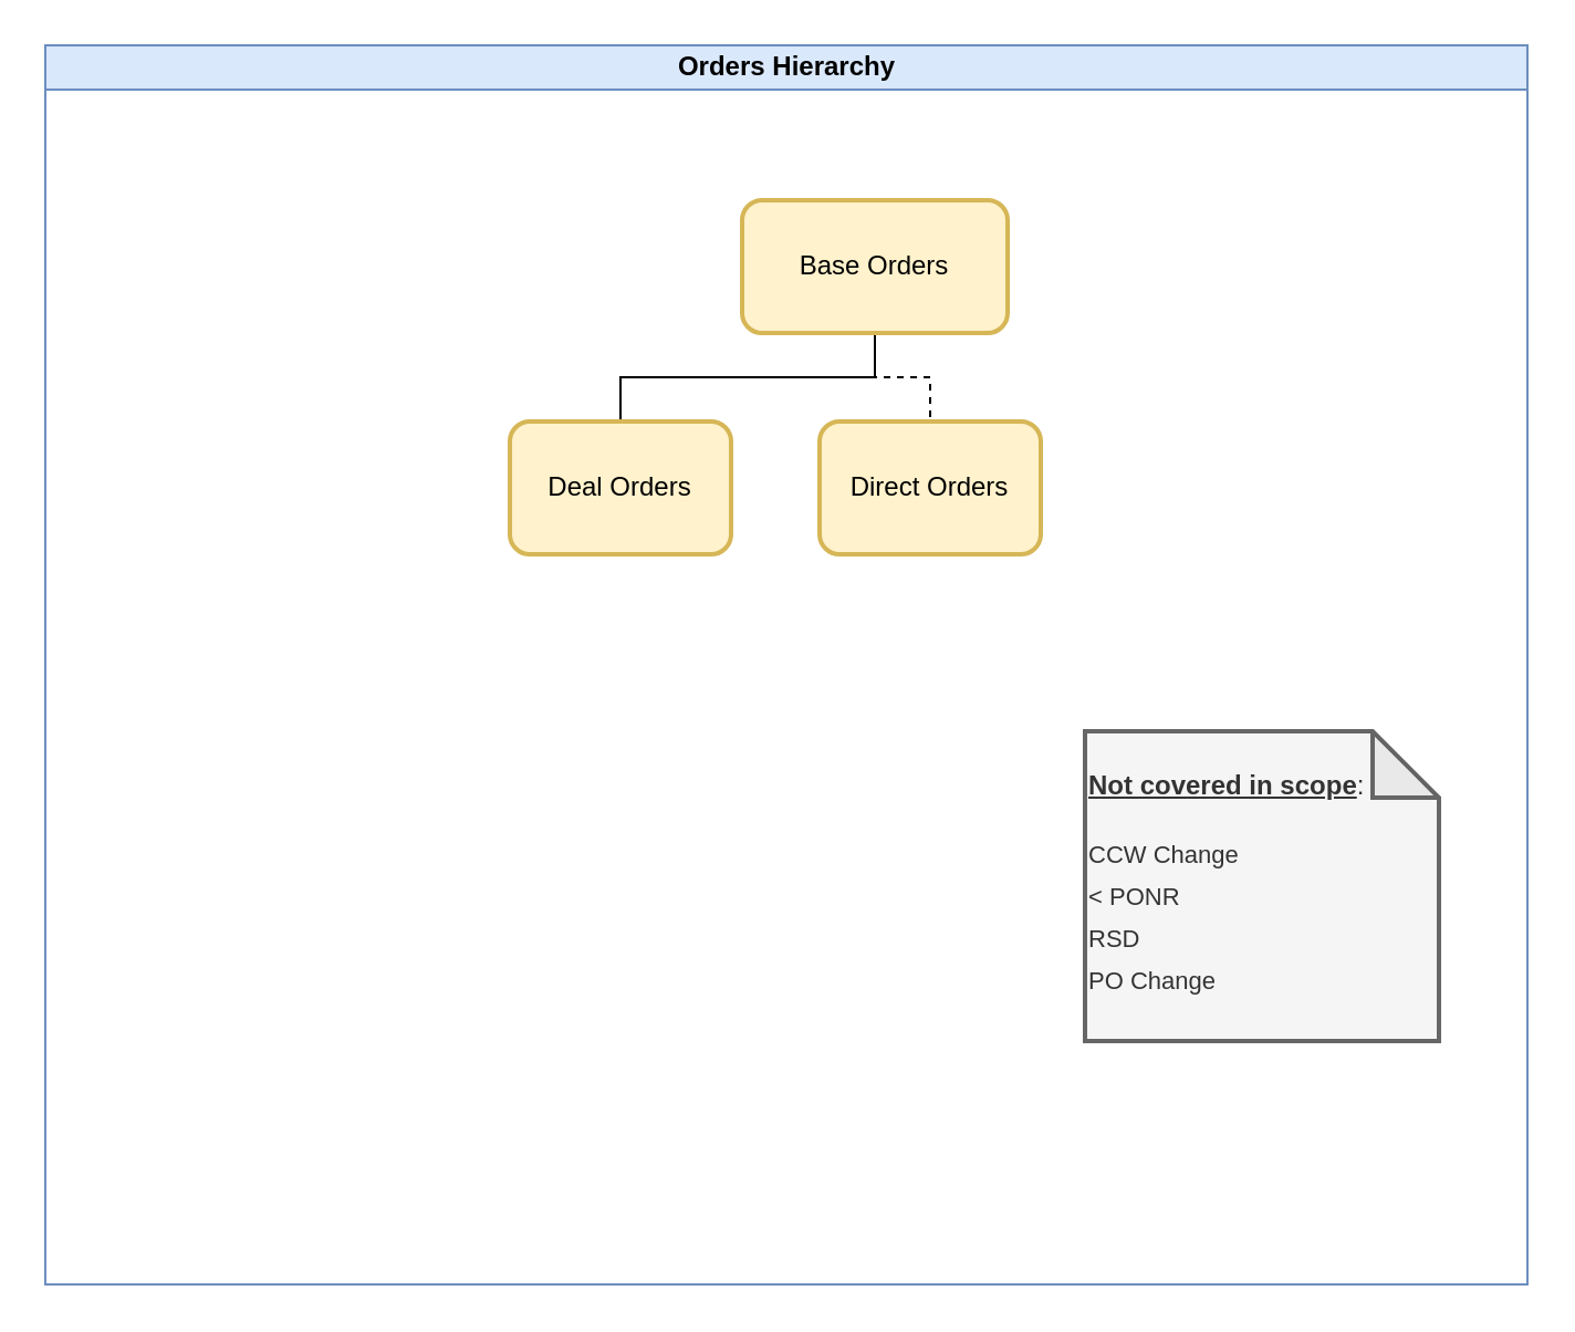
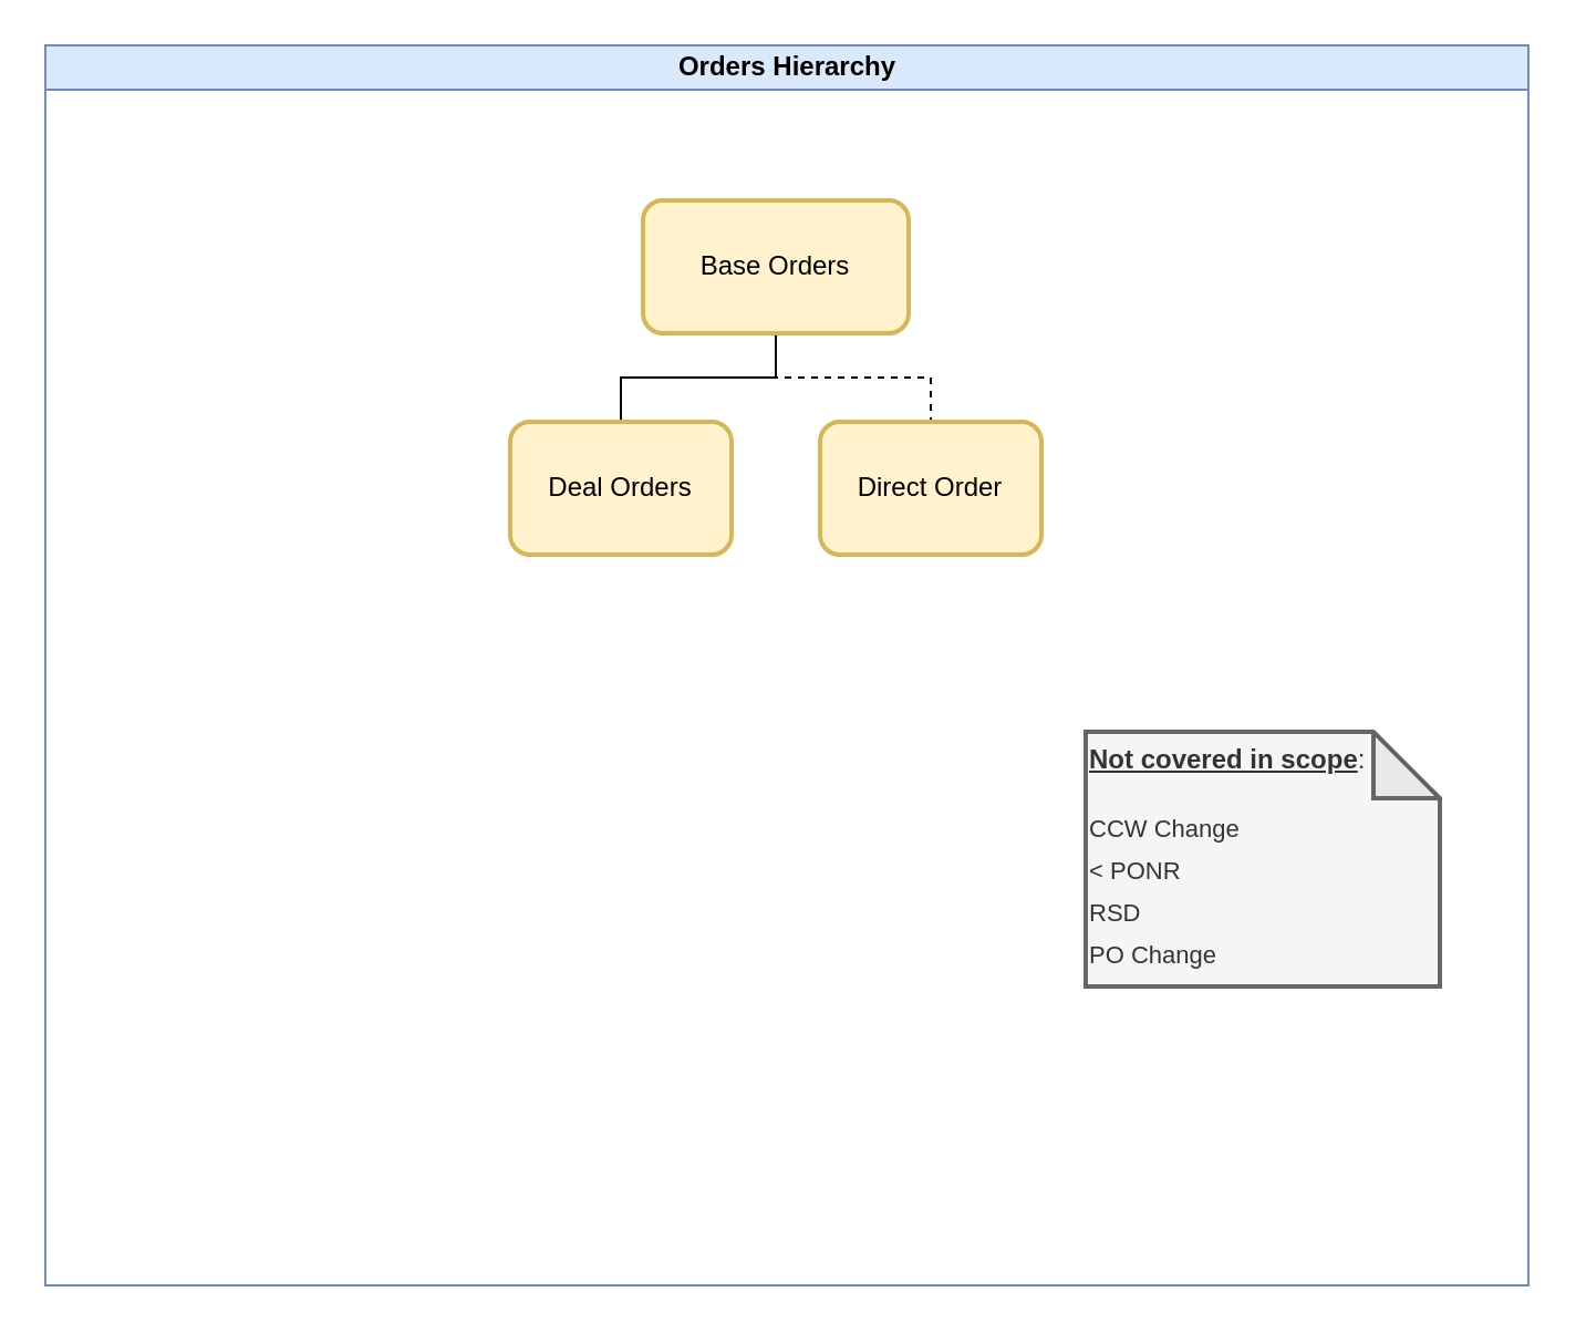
  <mxCell id="0" />
  <mxCell id="1" parent="0" />
  <mxCell id="2" value="Orders Hierarchy" style="swimlane;html=1;startSize=20;horizontal=1;containerType=tree;newEdgeStyle={&quot;edgeStyle&quot;:&quot;elbowEdgeStyle&quot;,&quot;startArrow&quot;:&quot;none&quot;,&quot;endArrow&quot;:&quot;none&quot;};fillColor=#dae8fc;strokeColor=#6c8ebf;" parent="1" vertex="1" treatAsSingle="0"><mxGeometry x="20" y="20" width="670" height="560" as="geometry" /></mxCell>
  <mxCell id="3" value="" style="edgeStyle=elbowEdgeStyle;elbow=vertical;startArrow=none;endArrow=none;rounded=0;" parent="2" source="5" target="6" edge="1"><mxGeometry relative="1" as="geometry" /></mxCell>
  <mxCell id="4" value="" style="edgeStyle=elbowEdgeStyle;elbow=vertical;startArrow=none;endArrow=none;rounded=0;dashed=1;" parent="2" source="5" target="7" edge="1"><mxGeometry relative="1" as="geometry" /></mxCell>
- <mxCell id="5" value="Base Orders" style="whiteSpace=wrap;html=1;align=center;treeFolding=1;treeMoving=1;newEdgeStyle={&quot;edgeStyle&quot;:&quot;elbowEdgeStyle&quot;,&quot;startArrow&quot;:&quot;none&quot;,&quot;endArrow&quot;:&quot;none&quot;};fillColor=#fff2cc;strokeColor=#d6b656;strokeWidth=2;rounded=1;" parent="2" vertex="1"><mxGeometry x="315" y="70" width="120" height="60" as="geometry" /></mxCell>
+ <mxCell id="5" value="Base Orders" style="whiteSpace=wrap;html=1;align=center;treeFolding=1;treeMoving=1;newEdgeStyle={&quot;edgeStyle&quot;:&quot;elbowEdgeStyle&quot;,&quot;startArrow&quot;:&quot;none&quot;,&quot;endArrow&quot;:&quot;none&quot;};fillColor=#fff2cc;strokeColor=#d6b656;strokeWidth=2;rounded=1;" parent="2" vertex="1"><mxGeometry x="270" y="70" width="120" height="60" as="geometry" /></mxCell>
  <mxCell id="6" value="Deal Orders" style="whiteSpace=wrap;html=1;align=center;verticalAlign=middle;treeFolding=1;treeMoving=1;newEdgeStyle={&quot;edgeStyle&quot;:&quot;elbowEdgeStyle&quot;,&quot;startArrow&quot;:&quot;none&quot;,&quot;endArrow&quot;:&quot;none&quot;};fillColor=#fff2cc;strokeColor=#d6b656;strokeWidth=2;rounded=1;" parent="2" vertex="1"><mxGeometry x="210" y="170" width="100" height="60" as="geometry" /></mxCell>
- <mxCell id="7" value="Direct Orders" style="whiteSpace=wrap;html=1;align=center;verticalAlign=middle;treeFolding=1;treeMoving=1;newEdgeStyle={&quot;edgeStyle&quot;:&quot;elbowEdgeStyle&quot;,&quot;startArrow&quot;:&quot;none&quot;,&quot;endArrow&quot;:&quot;none&quot;};fillColor=#fff2cc;strokeColor=#d6b656;strokeWidth=2;rounded=1;" parent="2" vertex="1"><mxGeometry x="350" y="170" width="100" height="60" as="geometry" /></mxCell>
- <mxCell id="8" value="&lt;font&gt;&lt;font style=&quot;font-size: 12px&quot;&gt;&lt;b&gt;&lt;u&gt;Not covered in scope&lt;/u&gt;&lt;/b&gt;:&lt;/font&gt;&lt;br&gt;&lt;/font&gt;&lt;br&gt;&lt;table border=&quot;0&quot; cellpadding=&quot;0&quot; cellspacing=&quot;0&quot; width=&quot;87&quot; style=&quot;border-collapse: collapse ; width: 65pt ; font-size: 11px&quot;&gt; &lt;colgroup&gt;&lt;col width=&quot;87&quot; style=&quot;width: 65pt&quot;&gt;&lt;/colgroup&gt; &lt;tbody&gt;&lt;tr style=&quot;height: 14.4pt&quot;&gt;  &lt;td height=&quot;19&quot; width=&quot;87&quot; style=&quot;height: 14.4pt ; width: 65pt&quot;&gt;&lt;font style=&quot;font-size: 11px&quot;&gt;CCW Change&lt;/font&gt;&lt;/td&gt; &lt;/tr&gt; &lt;tr style=&quot;height: 14.4pt&quot;&gt;  &lt;td height=&quot;19&quot; style=&quot;height: 14.4pt&quot;&gt;&lt;font style=&quot;font-size: 11px&quot;&gt;&amp;lt; PONR&lt;/font&gt;&lt;/td&gt; &lt;/tr&gt; &lt;tr style=&quot;height: 14.4pt&quot;&gt;  &lt;td height=&quot;19&quot; style=&quot;height: 14.4pt&quot;&gt;&lt;font style=&quot;font-size: 11px&quot;&gt;RSD&lt;/font&gt;&lt;/td&gt; &lt;/tr&gt; &lt;tr style=&quot;height: 14.4pt&quot;&gt;  &lt;td height=&quot;19&quot; style=&quot;height: 14.4pt&quot;&gt;&lt;font style=&quot;font-size: 11px&quot;&gt;PO Change&lt;/font&gt;&lt;/td&gt; &lt;/tr&gt;&lt;/tbody&gt;&lt;/table&gt;" style="shape=note;whiteSpace=wrap;html=1;backgroundOutline=1;darkOpacity=0.05;rounded=1;strokeWidth=2;fillColor=#f5f5f5;strokeColor=#666666;fontColor=#333333;align=left;" parent="2" vertex="1"><mxGeometry x="470" y="310" width="160" height="140" as="geometry" /></mxCell>
+ <mxCell id="7" value="Direct Order" style="whiteSpace=wrap;html=1;align=center;verticalAlign=middle;treeFolding=1;treeMoving=1;newEdgeStyle={&quot;edgeStyle&quot;:&quot;elbowEdgeStyle&quot;,&quot;startArrow&quot;:&quot;none&quot;,&quot;endArrow&quot;:&quot;none&quot;};fillColor=#fff2cc;strokeColor=#d6b656;strokeWidth=2;rounded=1;" parent="2" vertex="1"><mxGeometry x="350" y="170" width="100" height="60" as="geometry" /></mxCell>
+ <mxCell id="8" value="&lt;font&gt;&lt;font style=&quot;font-size: 12px&quot;&gt;&lt;b&gt;&lt;u&gt;Not covered in scope&lt;/u&gt;&lt;/b&gt;:&lt;/font&gt;&lt;br&gt;&lt;/font&gt;&lt;br&gt;&lt;table border=&quot;0&quot; cellpadding=&quot;0&quot; cellspacing=&quot;0&quot; width=&quot;87&quot; style=&quot;border-collapse: collapse ; width: 65pt ; font-size: 11px&quot;&gt; &lt;colgroup&gt;&lt;col width=&quot;87&quot; style=&quot;width: 65pt&quot;&gt;&lt;/colgroup&gt; &lt;tbody&gt;&lt;tr style=&quot;height: 14.4pt&quot;&gt;  &lt;td height=&quot;19&quot; width=&quot;87&quot; style=&quot;height: 14.4pt ; width: 65pt&quot;&gt;&lt;font style=&quot;font-size: 11px&quot;&gt;CCW Change&lt;/font&gt;&lt;/td&gt; &lt;/tr&gt; &lt;tr style=&quot;height: 14.4pt&quot;&gt;  &lt;td height=&quot;19&quot; style=&quot;height: 14.4pt&quot;&gt;&lt;font style=&quot;font-size: 11px&quot;&gt;&amp;lt; PONR&lt;/font&gt;&lt;/td&gt; &lt;/tr&gt; &lt;tr style=&quot;height: 14.4pt&quot;&gt;  &lt;td height=&quot;19&quot; style=&quot;height: 14.4pt&quot;&gt;&lt;font style=&quot;font-size: 11px&quot;&gt;RSD&lt;/font&gt;&lt;/td&gt; &lt;/tr&gt; &lt;tr style=&quot;height: 14.4pt&quot;&gt;  &lt;td height=&quot;19&quot; style=&quot;height: 14.4pt&quot;&gt;&lt;font style=&quot;font-size: 11px&quot;&gt;PO Change&lt;/font&gt;&lt;/td&gt; &lt;/tr&gt;&lt;/tbody&gt;&lt;/table&gt;" style="shape=note;whiteSpace=wrap;html=1;backgroundOutline=1;darkOpacity=0.05;rounded=1;strokeWidth=2;fillColor=#f5f5f5;strokeColor=#666666;fontColor=#333333;align=left;" parent="2" vertex="1"><mxGeometry x="470" y="310" width="160" height="115" as="geometry" /></mxCell>
